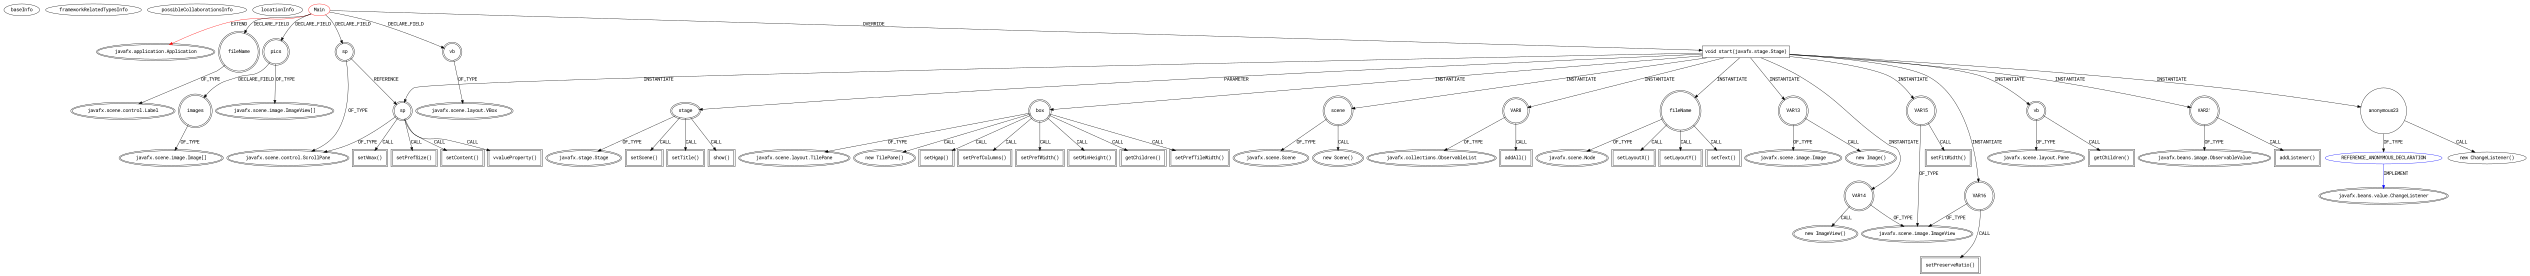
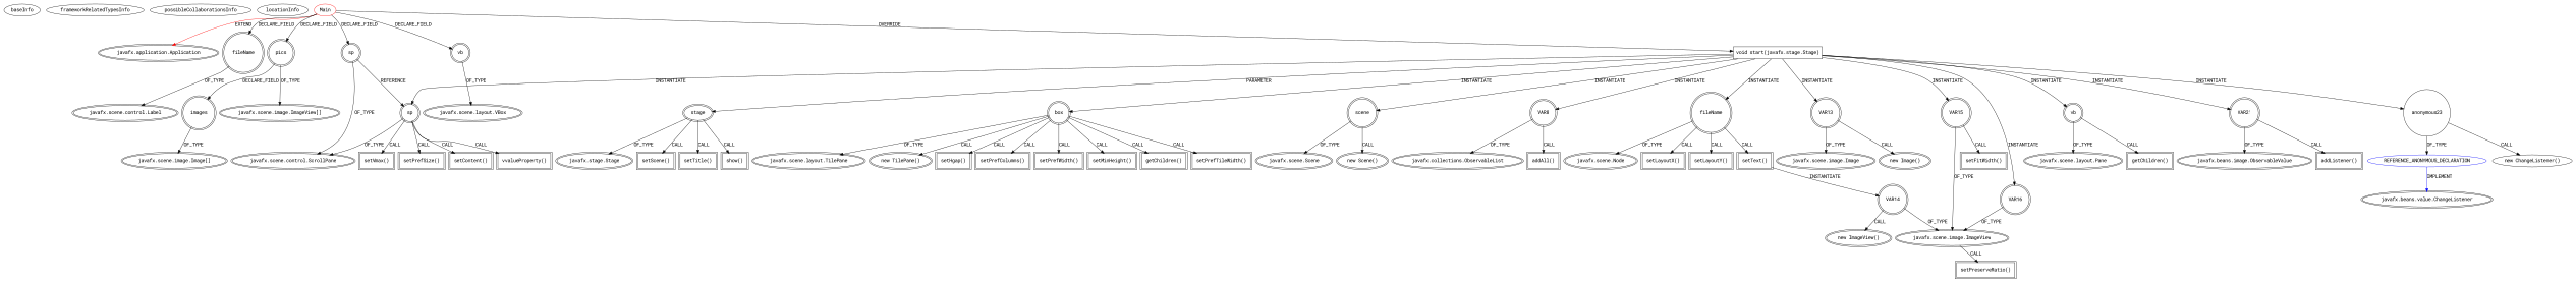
  digraph {
    fontname="Roboto Mono"
    node [fontname="Roboto Mono" isFrameworkType=true vertexType=INSIDE_CALL peripheries=2]
    edge [fontname="Roboto Mono"]
    baseInfo [category=extension_graph graphId=4303 isAnonymous=false possibleRelation=true isFrameworkType="" vertexType="" peripheries=""]
    frameworkRelatedTypesInfo [0="javafx.application.Application" isFrameworkType="" vertexType="" peripheries=""]
    possibleCollaborationsInfo [0="4303~OVERRIDING_METHOD_DECLARATION-INSTANTIATION-~javafx.application.Application ~javafx.beans.value.ChangeListener ~false~true" isFrameworkType="" vertexType="" peripheries=""]
    locationInfo [contextSignature=Main filePath="/stephanrauh-11PicturesUtilities/11PicturesUtilities-master/src/Main.java" graphId=4303 projectName="stephanrauh-11PicturesUtilities" isFrameworkType="" vertexType="" peripheries=""]
    n5 [color=red isFrameworkType=false label=Main vertexType=ROOT_CLIENT_CLASS_DECLARATION peripheries=""]
    n6 [label="javafx.application.Application" vertexType=FRAMEWORK_CLASS_TYPE]
    n7 [label=fileName shape=circle vertexType=FIELD_DECLARATION]
    n8 [label=pics shape=circle vertexType=FIELD_DECLARATION]
    n9 [label=sp shape=circle vertexType=FIELD_DECLARATION]
    n10 [label=vb shape=circle vertexType=FIELD_DECLARATION]
    n11 [isFrameworkType=false label="void start(javafx.stage.Stage)" shape=box vertexType=OVERRIDING_METHOD_DECLARATION peripheries=""]
    n12 [label="javafx.scene.control.Label" vertexType=FRAMEWORK_CLASS_TYPE]
    n13 [label=images shape=circle vertexType=FIELD_DECLARATION]
    n14 [label="javafx.scene.image.Image[]" vertexType=FRAMEWORK_CLASS_TYPE]
    n15 [label="javafx.scene.image.ImageView[]" vertexType=FRAMEWORK_CLASS_TYPE]
    n16 [label="javafx.scene.control.ScrollPane" vertexType=FRAMEWORK_CLASS_TYPE]
    n17 [label=sp shape=circle vertexType=VARIABLE_EXPRESION]
    n18 [label="javafx.scene.layout.VBox" vertexType=FRAMEWORK_CLASS_TYPE]
    n19 [label=stage vertexType=PARAMETER_DECLARATION]
    n20 [label=box shape=circle vertexType=VARIABLE_EXPRESION]
    n21 [label=scene shape=circle vertexType=VARIABLE_EXPRESION]
    n22 [label=VAR8 shape=circle vertexType=VARIABLE_EXPRESION]
    n23 [label=fileName shape=circle vertexType=VARIABLE_EXPRESION]
    n24 [label=VAR13 shape=circle vertexType=VARIABLE_EXPRESION]
    n25 [label=VAR14 shape=circle vertexType=VARIABLE_EXPRESION]
    n26 [label=VAR15 shape=circle vertexType=VARIABLE_EXPRESION]
    n27 [label=VAR16 shape=circle vertexType=VARIABLE_EXPRESION]
    n28 [label=vb shape=circle vertexType=VARIABLE_EXPRESION]
    n29 [label=VAR21 shape=circle vertexType=VARIABLE_EXPRESION]
    n30 [isFrameworkType=false label=anonymous23 shape=circle vertexType=VARIABLE_EXPRESION peripheries=""]
    n31 [label="setVmax()" shape=box]
    n32 [label="setPrefSize()" shape=box]
    n33 [label="setContent()" shape=box]
    n34 [label="vvalueProperty()" shape=box]
    n35 [label="javafx.stage.Stage" vertexType=FRAMEWORK_CLASS_TYPE]
    n36 [label="setScene()" shape=box]
    n37 [label="setTitle()" shape=box]
    n38 [label="show()" shape=box]
    n39 [label="javafx.scene.layout.TilePane" vertexType=FRAMEWORK_CLASS_TYPE]
    n40 [label="new TilePane()" vertexType=CONSTRUCTOR_CALL]
    n41 [label="setHgap()" shape=box]
    n42 [label="setPrefColumns()" shape=box]
    n43 [label="setPrefWidth()" shape=box]
    n44 [label="setMinHeight()" shape=box]
    n45 [label="getChildren()" shape=box]
    n46 [label="setPrefTileWidth()" shape=box]
    n47 [label="javafx.scene.Scene" vertexType=FRAMEWORK_CLASS_TYPE]
    n48 [label="new Scene()" vertexType=CONSTRUCTOR_CALL]
    n49 [label="javafx.collections.ObservableList" vertexType=FRAMEWORK_INTERFACE_TYPE]
    n50 [label="addAll()" shape=box]
    n51 [label="javafx.scene.Node" vertexType=FRAMEWORK_CLASS_TYPE]
    n52 [label="setLayoutX()" shape=box]
    n53 [label="setLayoutY()" shape=box]
    n54 [label="setText()" shape=box]
    n55 [label="javafx.scene.image.Image" vertexType=FRAMEWORK_CLASS_TYPE]
    n56 [label="new Image()" vertexType=CONSTRUCTOR_CALL]
    n57 [label="javafx.scene.image.ImageView" vertexType=FRAMEWORK_CLASS_TYPE]
    n58 [label="new ImageView()" vertexType=CONSTRUCTOR_CALL]
    n59 [label="setFitWidth()" shape=box]
    n60 [label="setPreserveRatio()" shape=box]
    n61 [label="javafx.scene.layout.Pane" vertexType=FRAMEWORK_CLASS_TYPE]
    n62 [label="getChildren()" shape=box]
    n63 [label="javafx.beans.image.ObservableValue" vertexType=FRAMEWORK_INTERFACE_TYPE]
    n64 [label="addListener()" shape=box]
    n65 [color=blue isFrameworkType=false label=REFERENCE_ANONYMOUS_DECLARATION vertexType=REFERENCE_ANONYMOUS_DECLARATION peripheries=""]
    n66 [isFrameworkType=false label="new ChangeListener()" vertexType=CONSTRUCTOR_CALL peripheries=""]
    n67 [label="javafx.beans.value.ChangeListener" vertexType=FRAMEWORK_INTERFACE_TYPE]
    n5 -> n6 [color=red label=EXTEND]
    n5 -> n7 [label=DECLARE_FIELD]
    n5 -> n8 [label=DECLARE_FIELD]
    n5 -> n9 [label=DECLARE_FIELD]
    n5 -> n10 [label=DECLARE_FIELD]
    n5 -> n11 [label=OVERRIDE]
    n7 -> n12 [label=OF_TYPE]
    n8 -> n13 [label=DECLARE_FIELD]
    n8 -> n15 [label=OF_TYPE]
    n9 -> n16 [label=OF_TYPE]
    n9 -> n17 [label=REFERENCE]
    n10 -> n18 [label=OF_TYPE]
    n11 -> n17 [label=INSTANTIATE]
    n11 -> n19 [label=PARAMETER]
    n11 -> n20 [label=INSTANTIATE]
    n11 -> n21 [label=INSTANTIATE]
    n11 -> n22 [label=INSTANTIATE]
    n11 -> n23 [label=INSTANTIATE]
    n11 -> n24 [label=INSTANTIATE]
-   n11 -> n25 [label=INSTANTIATE]
+   n54 -> n25 [label=INSTANTIATE]
    n11 -> n26 [label=INSTANTIATE]
    n11 -> n27 [label=INSTANTIATE]
    n11 -> n28 [label=INSTANTIATE]
    n11 -> n29 [label=INSTANTIATE]
    n11 -> n30 [label=INSTANTIATE]
    n13 -> n14 [label=OF_TYPE]
    n17 -> n16 [label=OF_TYPE]
    n17 -> n31 [label=CALL]
    n17 -> n32 [label=CALL]
    n17 -> n33 [label=CALL]
    n17 -> n34 [label=CALL]
    n19 -> n35 [label=OF_TYPE]
    n19 -> n36 [label=CALL]
    n19 -> n37 [label=CALL]
    n19 -> n38 [label=CALL]
    n20 -> n39 [label=OF_TYPE]
    n20 -> n40 [label=CALL]
    n20 -> n41 [label=CALL]
    n20 -> n42 [label=CALL]
    n20 -> n43 [label=CALL]
    n20 -> n44 [label=CALL]
    n20 -> n45 [label=CALL]
    n20 -> n46 [label=CALL]
    n21 -> n47 [label=OF_TYPE]
    n21 -> n48 [label=CALL]
    n22 -> n49 [label=OF_TYPE]
    n22 -> n50 [label=CALL]
    n23 -> n51 [label=OF_TYPE]
    n23 -> n52 [label=CALL]
    n23 -> n53 [label=CALL]
    n23 -> n54 [label=CALL]
    n24 -> n55 [label=OF_TYPE]
    n24 -> n56 [label=CALL]
    n25 -> n57 [label=OF_TYPE]
    n25 -> n58 [label=CALL]
    n26 -> n57 [label=OF_TYPE]
    n26 -> n59 [label=CALL]
    n27 -> n57 [label=OF_TYPE]
-   n27 -> n60 [label=CALL]
+   n57 -> n60 [label=CALL]
    n28 -> n61 [label=OF_TYPE]
    n28 -> n62 [label=CALL]
    n29 -> n63 [label=OF_TYPE]
    n29 -> n64 [label=CALL]
    n30 -> n65 [label=OF_TYPE]
    n30 -> n66 [label=CALL]
    n65 -> n67 [color=blue label=IMPLEMENT]
  }
